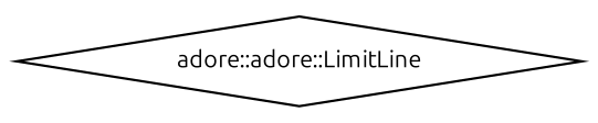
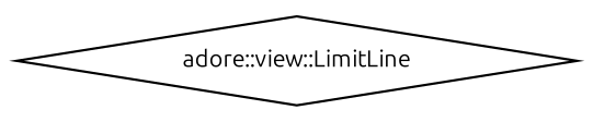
  digraph {
    rankdir=TB
    fontname=Ubuntu
-   n1 [color=black fillcolor=white fontname=Ubuntu fontsize=10 height=0.2 label="adore::adore::LimitLine" shape=diamond style=filled width=0.4]
+   n1 [color=black fillcolor=white fontname=Ubuntu fontsize=10 height=0.2 label="adore::view::LimitLine" shape=diamond style=filled width=0.4]
  }
